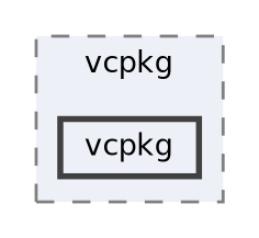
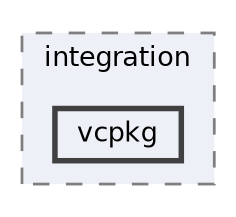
  digraph {
    compound=true
    rankdir=LR
    n1 [color=grey25 fillcolor="#edf0f7" fontname=Helvetica fontsize=10 height=0.2 label=vcpkg shape=box style="filled,bold" width=0.4]
    subgraph cluster_1 {
      bgcolor="#edf0f7"
      fontname=Helvetica
      fontsize=10
-     label=vcpkg
+     label=integration
      pencolor=grey50
      style="filled,dashed"
      n1
    }
  }
